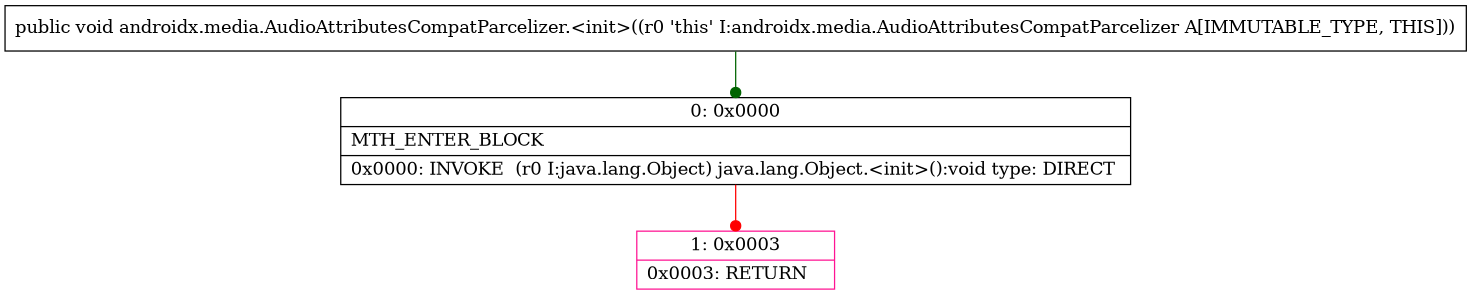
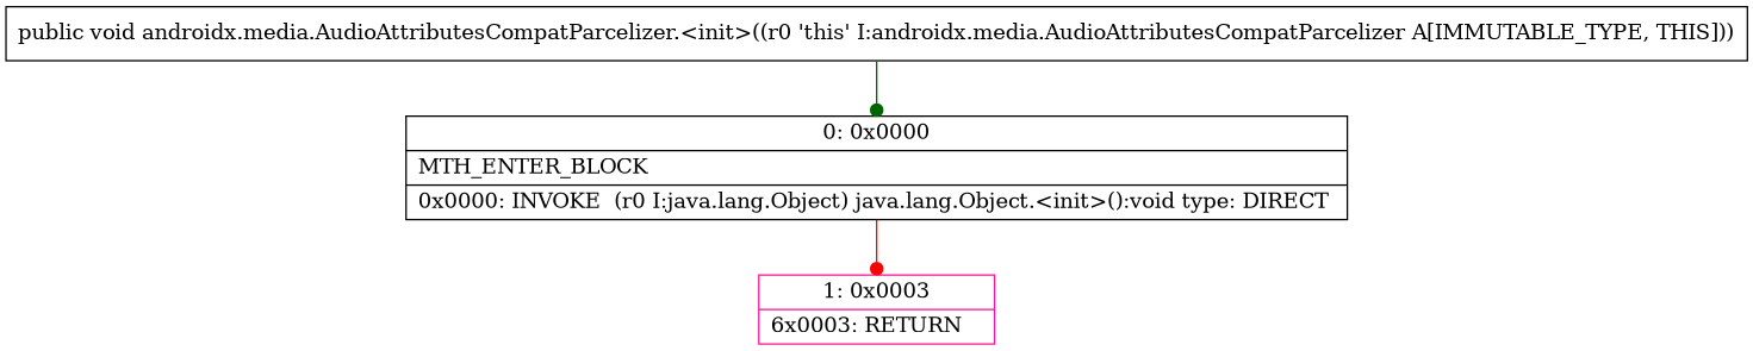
  digraph {
    node [shape=record color=black]
    edge [arrowhead=dot]
    n1 [label="{0\:\ 0x0000|MTH_ENTER_BLOCK\l|0x0000: INVOKE  (r0 I:java.lang.Object) java.lang.Object.\<init\>():void type: DIRECT \l}"]
-   n2 [label="{1\:\ 0x0003|0x0003: RETURN   \l}" color=deeppink]
+   n2 [label="{1\:\ 0x0003|6x0003: RETURN   \l}" color=deeppink]
    n3 [label="{public void androidx.media.AudioAttributesCompatParcelizer.\<init\>((r0 'this' I:androidx.media.AudioAttributesCompatParcelizer A[IMMUTABLE_TYPE, THIS])) }"]
    n1 -> n2 [color=red]
    n3 -> n1 [color=darkgreen]
  }
